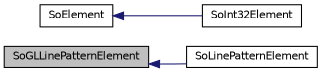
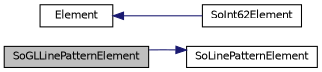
  digraph {
    rankdir=LR
    node [color=black fillcolor=white fontname=Helvetica fontsize=10 shape=record style=filled]
    edge [color=midnightblue dir=back fontname=Helvetica fontsize=10 labelfontname=Helvetica labelfontsize=10 style=solid]
    n1 [fillcolor=grey75 fontcolor=black height=0.2 label=SoGLLinePatternElement width=0.4]
    n2 [height=0.2 label=SoLinePatternElement width=0.4]
-   n3 [height=0.2 label=SoInt32Element width=0.4]
-   n4 [height=0.2 label=SoElement width=0.4]
-   n1 -> n2
+   n3 [height=0.2 label=SoInt62Element width=0.4]
+   n4 [height=0.2 label=Element width=0.4]
+   n2 -> n1
    n4 -> n3
  }
